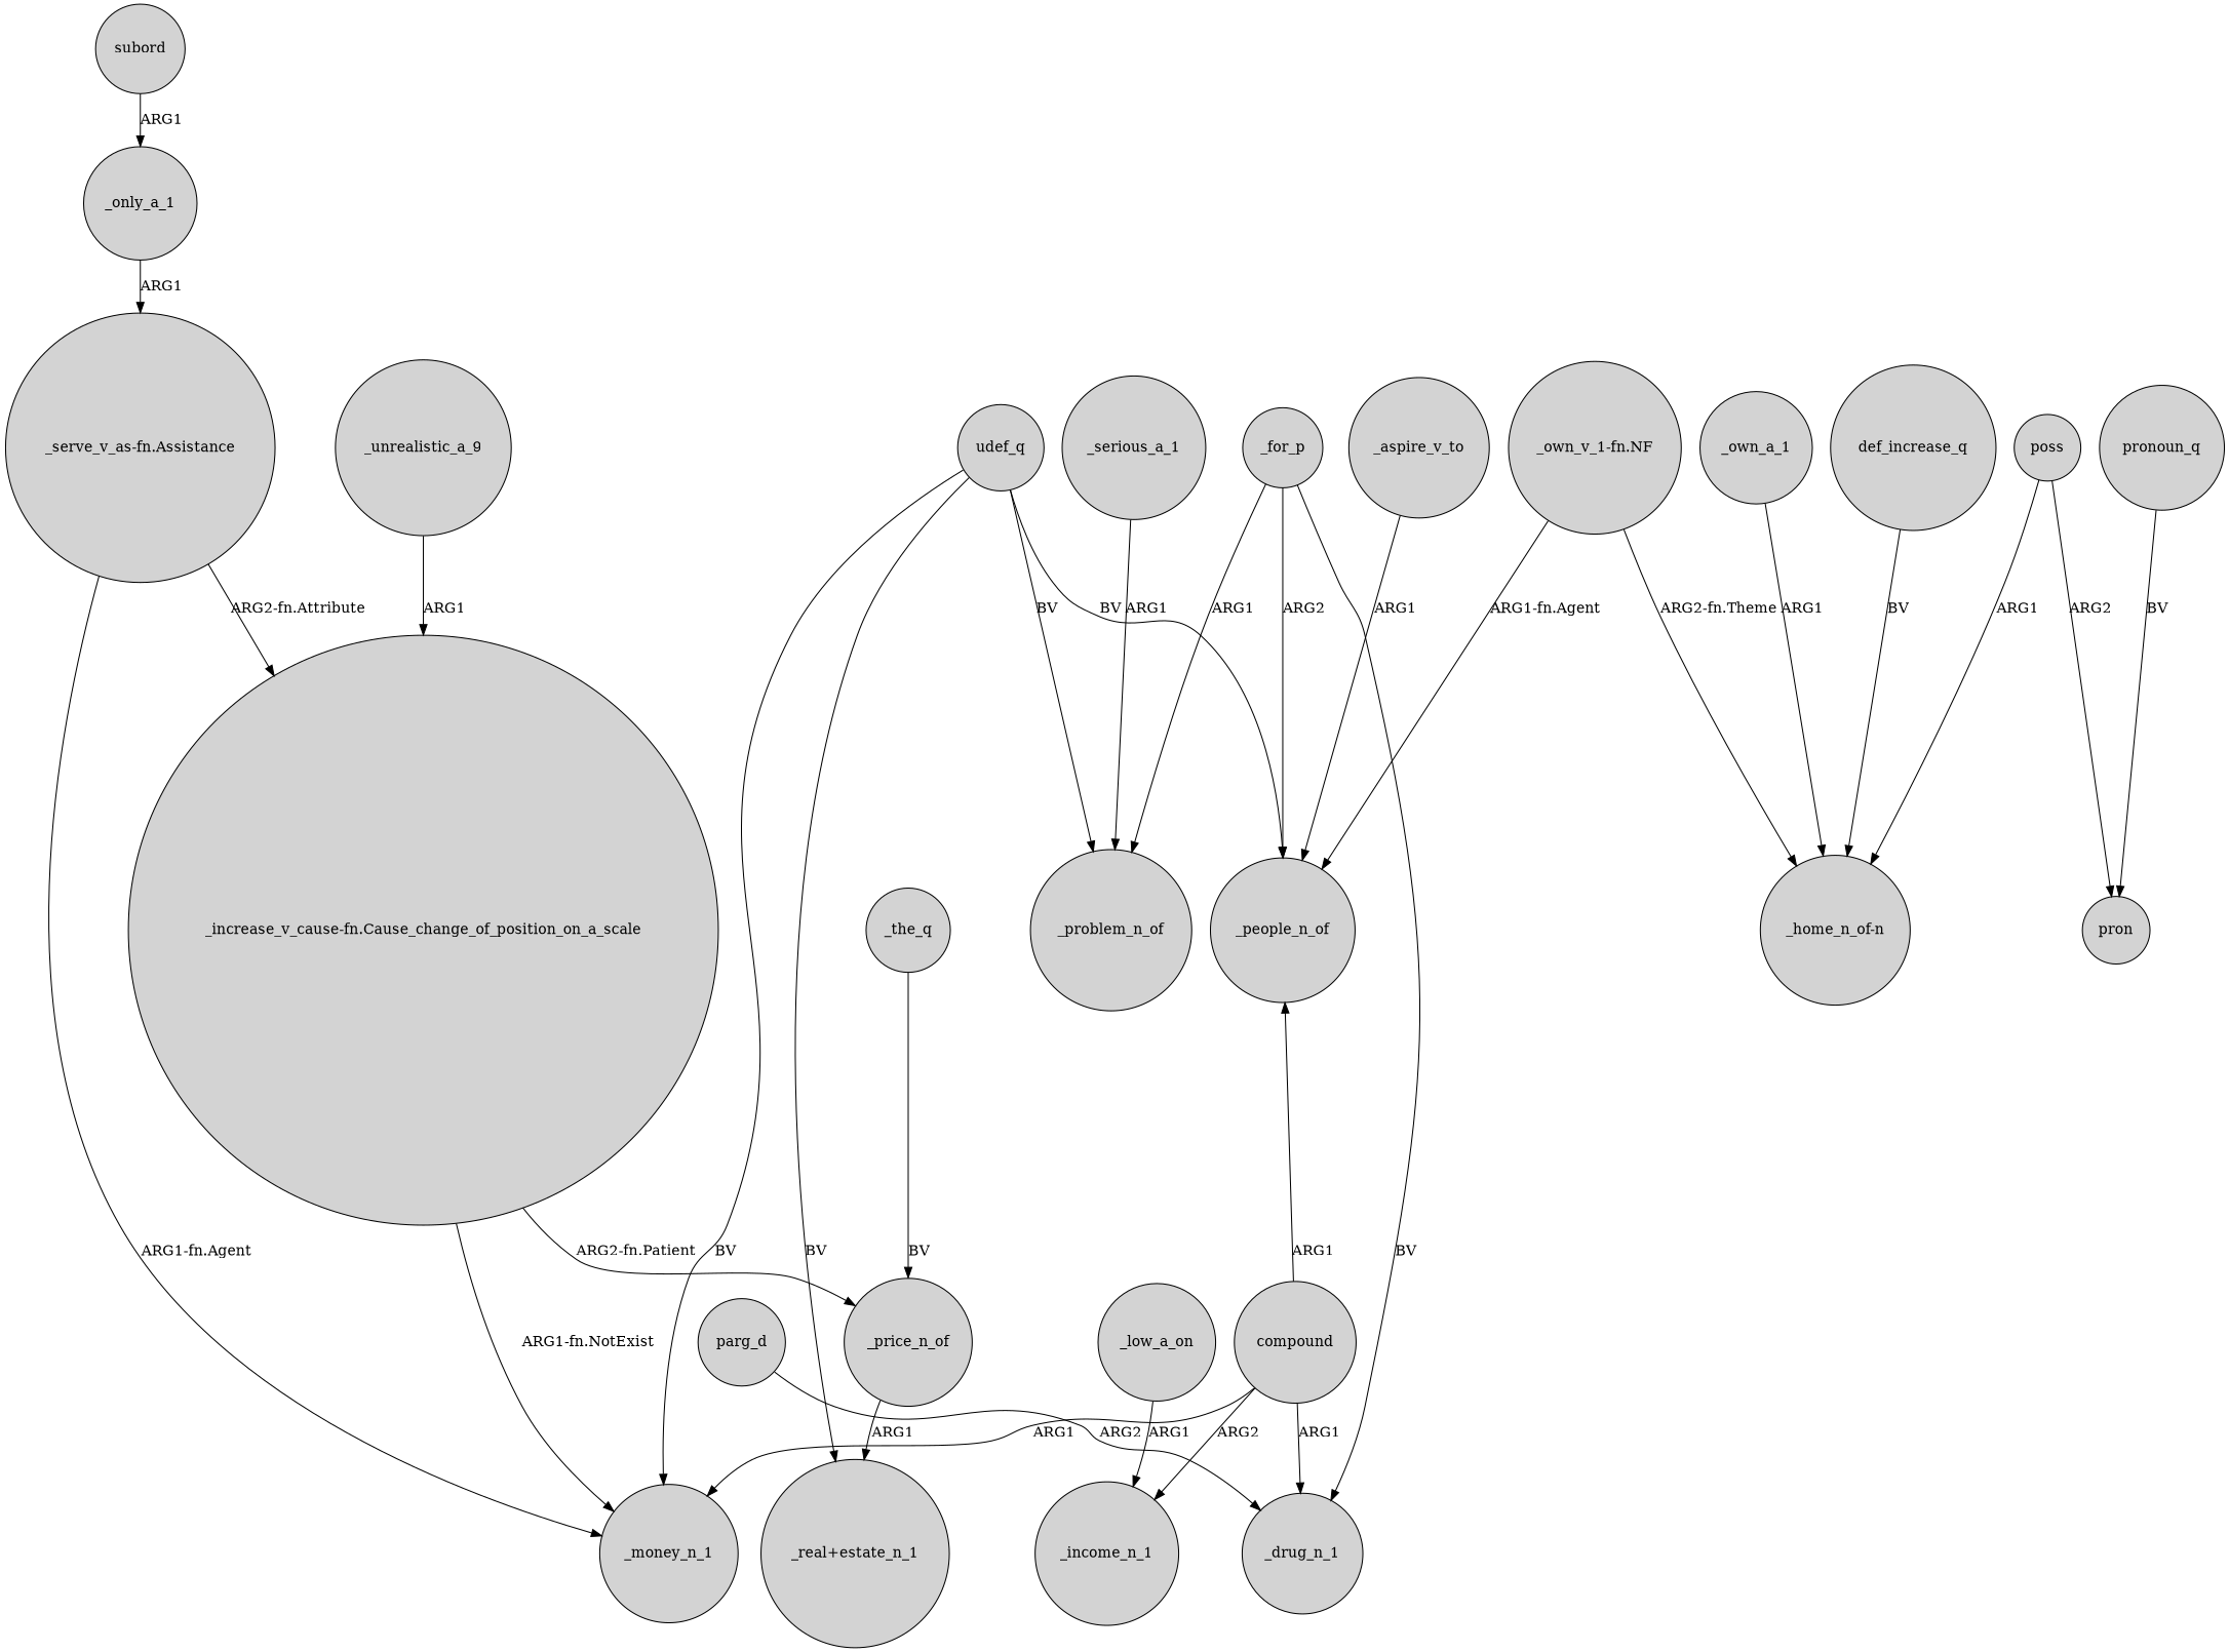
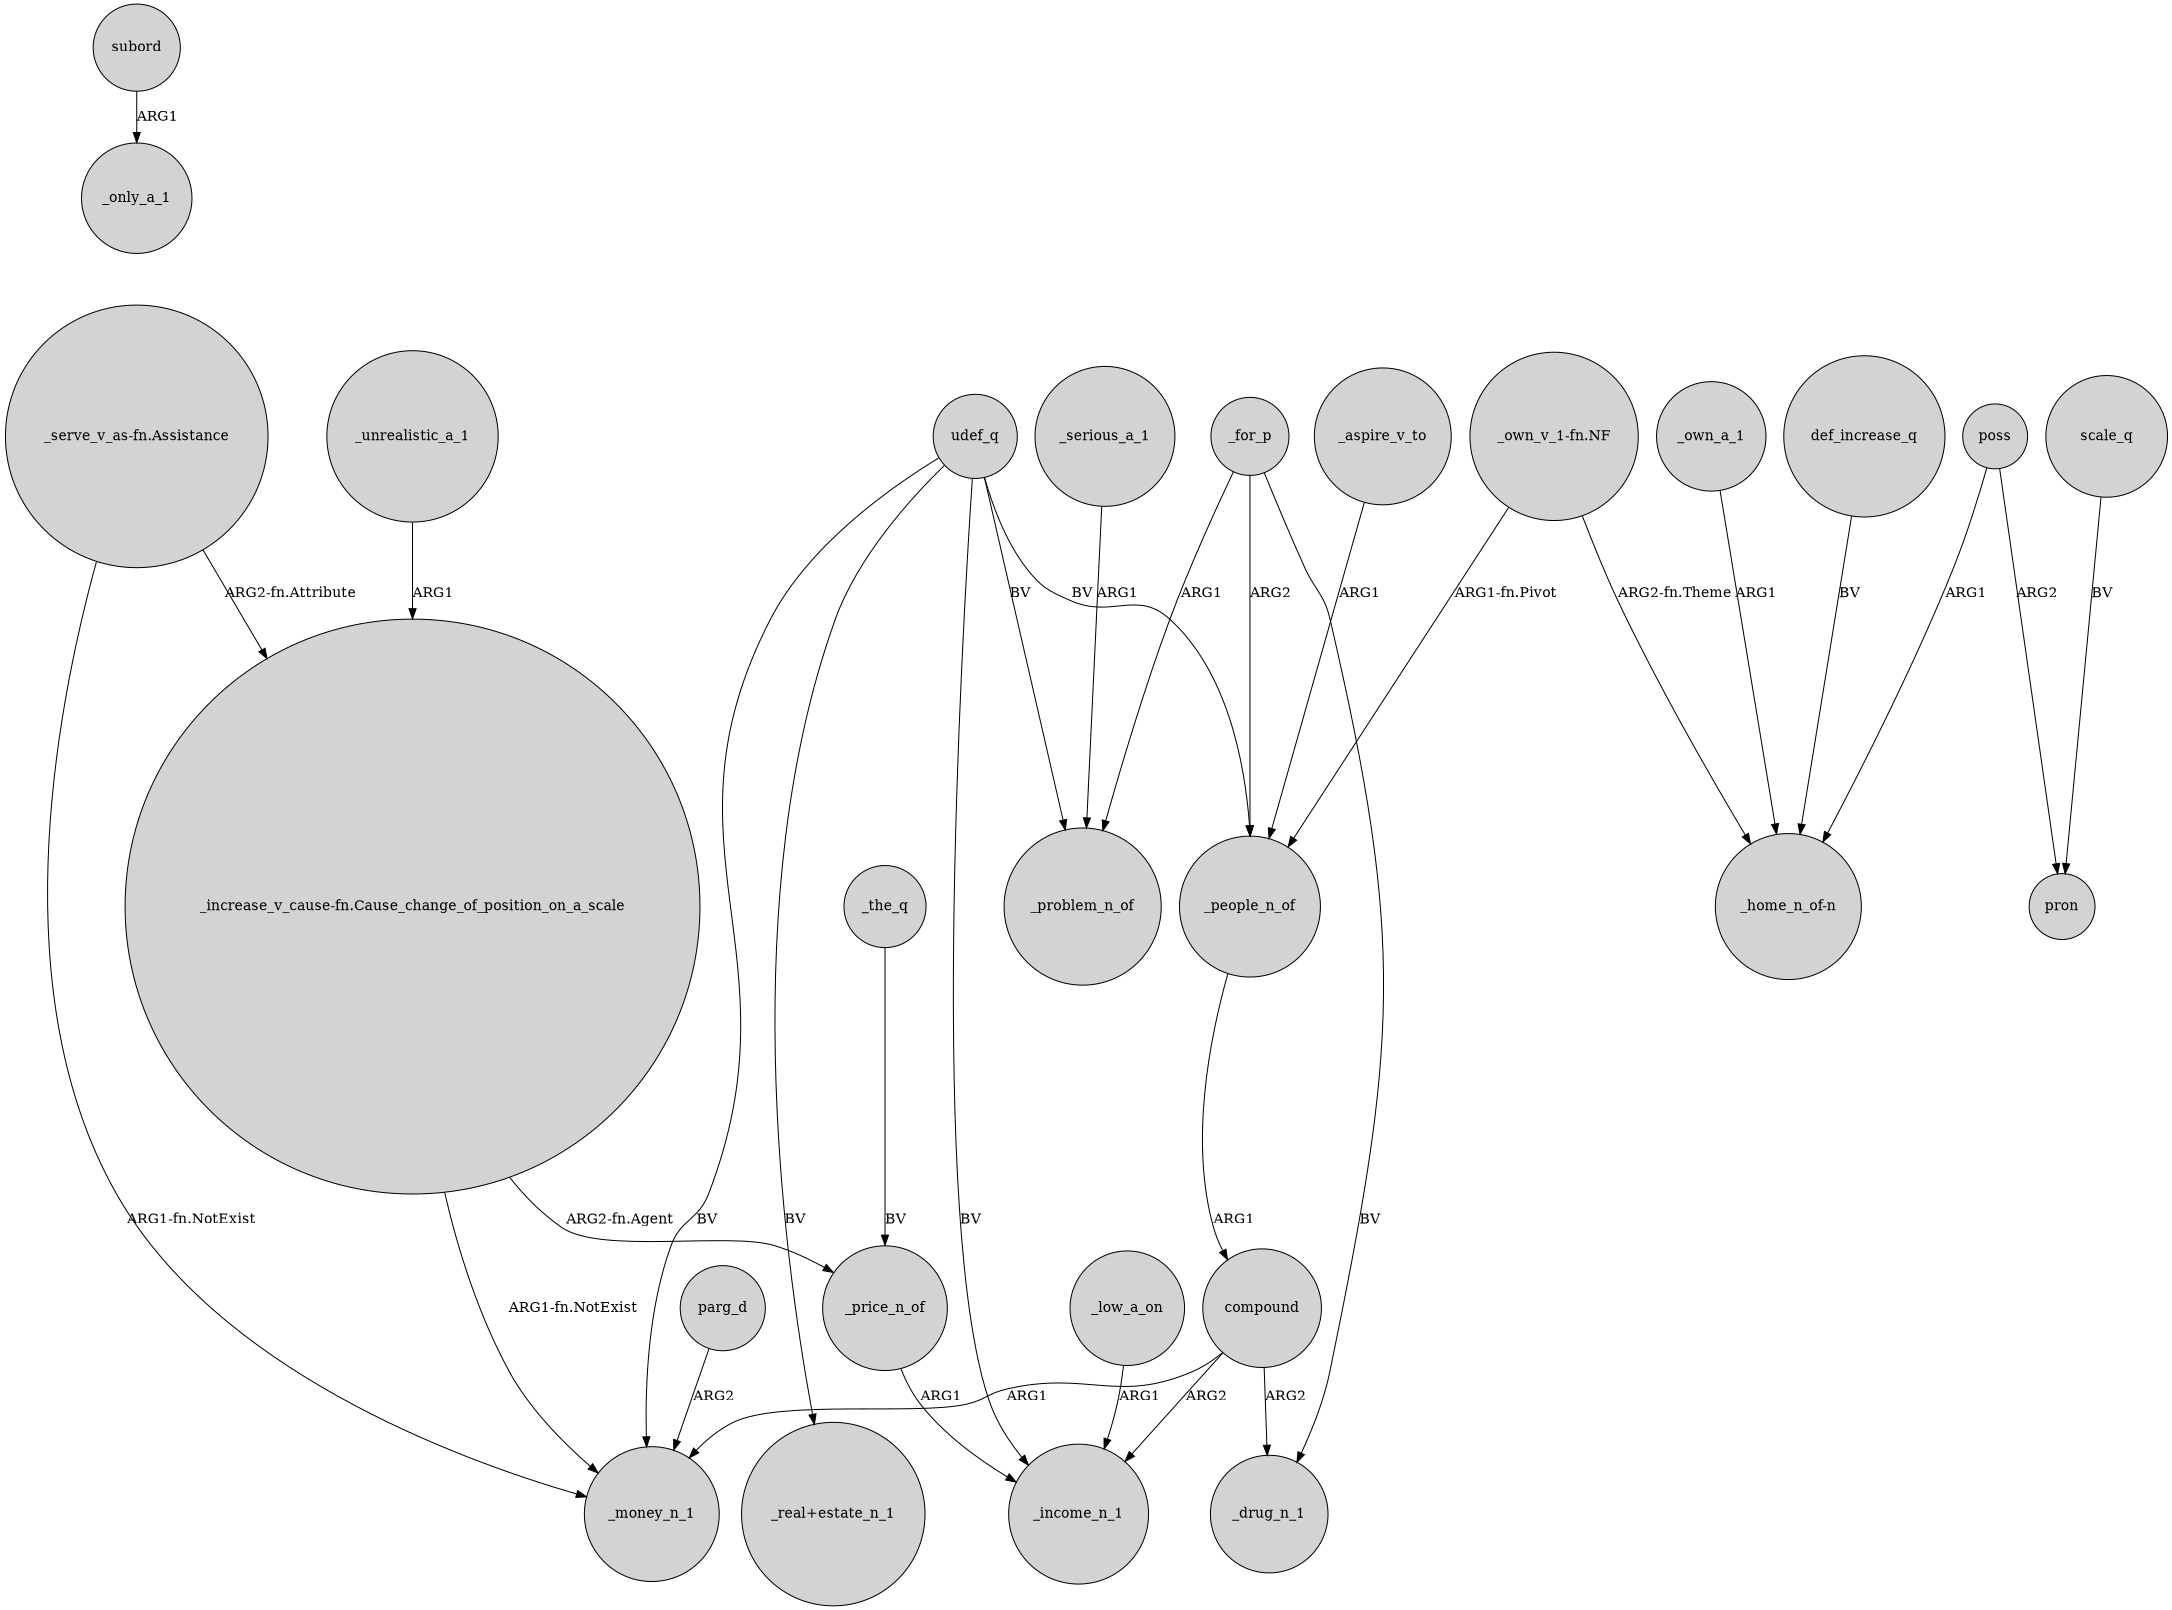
  digraph {
    node [shape=circle style=filled]
-   _unrealistic_a_1 [label=_unrealistic_a_9]
+   _unrealistic_a_1
    "_increase_v_cause-fn.Cause_change_of_position_on_a_scale"
    _money_n_1
    _price_n_of
    "_real+estate_n_1"
    udef_q
    _people_n_of
    _income_n_1
    _problem_n_of
    "_own_v_1-fn.NF"
    "_home_n_of-n"
    _low_a_on
    poss
    pron
    subord
    _only_a_1
    "_serve_v_as-fn.Assistance"
    _the_q
    compound
    _drug_n_1
    parg_d
    _for_p
-   pronoun_q
+   pronoun_q [label=scale_q]
    _aspire_v_to
    n25 [label=def_increase_q]
    _serious_a_1
    _own_a_1
    _unrealistic_a_1 -> "_increase_v_cause-fn.Cause_change_of_position_on_a_scale" [label=ARG1]
    "_increase_v_cause-fn.Cause_change_of_position_on_a_scale" -> _money_n_1 [label="ARG1-fn.NotExist"]
-   "_increase_v_cause-fn.Cause_change_of_position_on_a_scale" -> _price_n_of [label="ARG2-fn.Patient"]
-   _price_n_of -> "_real+estate_n_1" [label=ARG1]
+   "_increase_v_cause-fn.Cause_change_of_position_on_a_scale" -> _price_n_of [label="ARG2-fn.Agent"]
+   _price_n_of -> _income_n_1 [label=ARG1]
    udef_q -> _money_n_1 [label=BV]
    udef_q -> "_real+estate_n_1" [label=BV]
    udef_q -> _people_n_of [label=BV]
+   udef_q -> _income_n_1 [label=BV]
    udef_q -> _problem_n_of [label=BV]
-   "_own_v_1-fn.NF" -> _people_n_of [label="ARG1-fn.Agent"]
+   "_own_v_1-fn.NF" -> _people_n_of [label="ARG1-fn.Pivot"]
    "_own_v_1-fn.NF" -> "_home_n_of-n" [label="ARG2-fn.Theme"]
    _low_a_on -> _income_n_1 [label=ARG1]
    poss -> "_home_n_of-n" [label=ARG1]
    poss -> pron [label=ARG2]
    subord -> _only_a_1 [label=ARG1]
-   _only_a_1 -> "_serve_v_as-fn.Assistance" [label=ARG1]
    "_serve_v_as-fn.Assistance" -> "_increase_v_cause-fn.Cause_change_of_position_on_a_scale" [label="ARG2-fn.Attribute"]
-   "_serve_v_as-fn.Assistance" -> _money_n_1 [label="ARG1-fn.Agent"]
+   "_serve_v_as-fn.Assistance" -> _money_n_1 [label="ARG1-fn.NotExist"]
    _the_q -> _price_n_of [label=BV]
    compound -> _money_n_1 [label=ARG1]
-   compound -> _people_n_of [label=ARG1]
+   _people_n_of -> compound [label=ARG1]
    compound -> _income_n_1 [label=ARG2]
-   compound -> _drug_n_1 [label=ARG1]
-   parg_d -> _drug_n_1 [label=ARG2]
+   compound -> _drug_n_1 [label=ARG2]
+   parg_d -> _money_n_1 [label=ARG2]
    _for_p -> _people_n_of [label=ARG2]
    _for_p -> _problem_n_of [label=ARG1]
    _for_p -> _drug_n_1 [label=BV]
    pronoun_q -> pron [label=BV]
    _aspire_v_to -> _people_n_of [label=ARG1]
    n25 -> "_home_n_of-n" [label=BV]
    _serious_a_1 -> _problem_n_of [label=ARG1]
    _own_a_1 -> "_home_n_of-n" [label=ARG1]
  }
